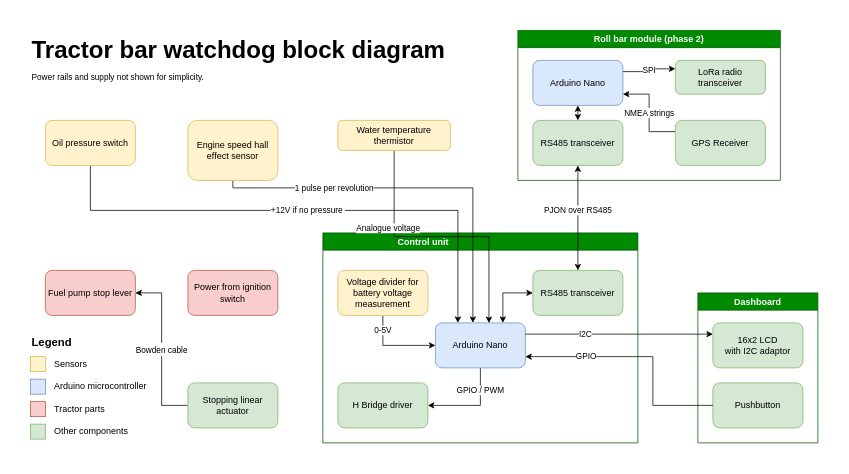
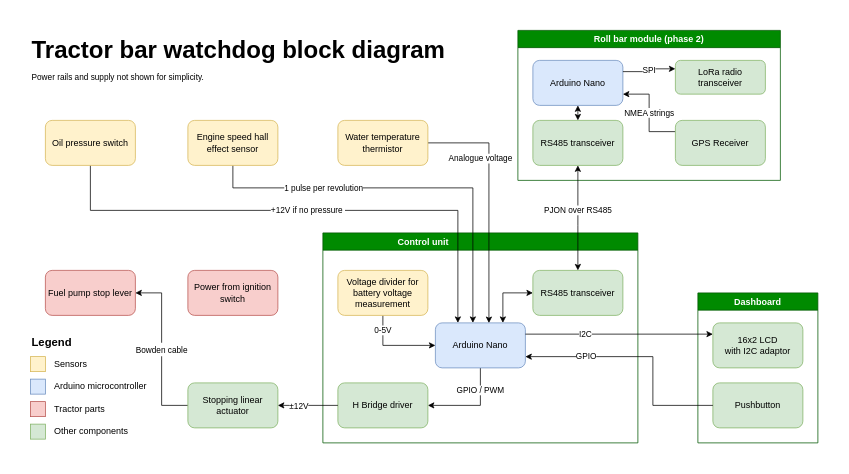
  <mxCell id="0" />
  <mxCell id="1" parent="0" />
  <mxCell id="2" value="" style="rounded=0;whiteSpace=wrap;html=1;fontSize=15;verticalAlign=top;fillColor=none;strokeColor=none;" parent="1" vertex="1"><mxGeometry x="20" width="1090" height="590" as="geometry" y="20" /></mxCell>
  <mxCell id="3" value="&lt;font style=&quot;font-size: 11px;&quot;&gt;Bowden cable&lt;/font&gt;" style="edgeStyle=orthogonalEdgeStyle;rounded=0;orthogonalLoop=1;jettySize=auto;html=1;entryX=1;entryY=0.5;entryDx=0;entryDy=0;fontSize=15;startArrow=none;startFill=0;endArrow=classic;endFill=1;" parent="1" source="4" target="5" edge="1"><mxGeometry relative="1" as="geometry" /></mxCell>
  <mxCell id="4" value="Stopping linear actuator" style="rounded=1;whiteSpace=wrap;html=1;fillColor=#d5e8d4;strokeColor=#82b366;" parent="1" vertex="1"><mxGeometry x="250" y="510" width="120" height="60" as="geometry" /></mxCell>
  <mxCell id="5" value="Fuel pump stop lever" style="rounded=1;whiteSpace=wrap;html=1;fillColor=#f8cecc;strokeColor=#b85450;" parent="1" vertex="1"><mxGeometry x="60" y="360" width="120" height="60" as="geometry" /></mxCell>
  <mxCell id="6" value="Roll bar module (phase 2)" style="swimlane;fillColor=#008a00;strokeColor=#005700;fontColor=#ffffff;" parent="1" vertex="1"><mxGeometry x="690" y="40" width="350" height="200" as="geometry"><mxRectangle x="1140" y="40" width="130" height="30" as="alternateBounds" /></mxGeometry></mxCell>
  <mxCell id="7" value="RS485 transceiver" style="rounded=1;whiteSpace=wrap;html=1;fillColor=#d5e8d4;strokeColor=#82b366;" parent="6" vertex="1"><mxGeometry x="20" y="120" width="120" height="60" as="geometry" /></mxCell>
  <mxCell id="8" style="rounded=0;orthogonalLoop=1;jettySize=auto;html=1;exitX=0.5;exitY=1;exitDx=0;exitDy=0;entryX=0.5;entryY=0;entryDx=0;entryDy=0;endArrow=classic;endFill=1;startArrow=classic;startFill=1;" parent="6" source="9" target="7" edge="1"><mxGeometry relative="1" as="geometry" /></mxCell>
  <mxCell id="9" value="Arduino Nano" style="rounded=1;whiteSpace=wrap;html=1;fillColor=#dae8fc;strokeColor=#6c8ebf;" parent="6" vertex="1"><mxGeometry x="20" y="40" width="120" height="60" as="geometry" /></mxCell>
  <mxCell id="10" value="NMEA strings" style="edgeStyle=orthogonalEdgeStyle;rounded=0;orthogonalLoop=1;jettySize=auto;html=1;exitX=0;exitY=0.25;exitDx=0;exitDy=0;entryX=1;entryY=0.75;entryDx=0;entryDy=0;endArrow=classic;endFill=1;startArrow=none;startFill=0;" parent="6" source="11" target="9" edge="1"><mxGeometry relative="1" as="geometry" /></mxCell>
  <mxCell id="11" value="GPS Receiver" style="rounded=1;whiteSpace=wrap;html=1;fillColor=#d5e8d4;strokeColor=#82b366;" parent="6" vertex="1"><mxGeometry x="210" y="120" width="120" height="60" as="geometry" /></mxCell>
  <mxCell id="12" value="SPI" style="edgeStyle=orthogonalEdgeStyle;rounded=0;orthogonalLoop=1;jettySize=auto;html=1;exitX=0;exitY=0.25;exitDx=0;exitDy=0;entryX=1;entryY=0.25;entryDx=0;entryDy=0;endArrow=none;endFill=0;startArrow=classic;startFill=1;" parent="6" source="13" target="9" edge="1"><mxGeometry relative="1" as="geometry" /></mxCell>
  <mxCell id="13" value="LoRa radio transceiver" style="rounded=1;whiteSpace=wrap;html=1;fillColor=#d5e8d4;strokeColor=#82b366;" parent="6" vertex="1"><mxGeometry x="210" y="40" width="120" height="45" as="geometry" /></mxCell>
  <mxCell id="14" value="Control unit" style="swimlane;fillColor=#008a00;fontColor=#ffffff;strokeColor=#005700;align=left;spacingLeft=98;" parent="1" vertex="1"><mxGeometry x="430" y="310" width="420" height="280" as="geometry" /></mxCell>
  <mxCell id="15" value="GPIO / PWM" style="edgeStyle=orthogonalEdgeStyle;rounded=0;orthogonalLoop=1;jettySize=auto;html=1;exitX=0.5;exitY=1;exitDx=0;exitDy=0;entryX=1;entryY=0.5;entryDx=0;entryDy=0;fontSize=11;startArrow=none;startFill=0;endArrow=classic;endFill=1;" parent="14" source="16" target="19" edge="1"><mxGeometry x="-0.5" relative="1" as="geometry"><mxPoint as="offset" /></mxGeometry></mxCell>
  <mxCell id="16" value="Arduino Nano" style="rounded=1;whiteSpace=wrap;html=1;fillColor=#dae8fc;strokeColor=#6c8ebf;" parent="14" vertex="1"><mxGeometry x="150" y="120" width="120" height="60" as="geometry" /></mxCell>
  <mxCell id="17" style="edgeStyle=orthogonalEdgeStyle;rounded=0;orthogonalLoop=1;jettySize=auto;html=1;exitX=0;exitY=0.5;exitDx=0;exitDy=0;entryX=0.75;entryY=0;entryDx=0;entryDy=0;startArrow=classic;startFill=1;endArrow=classic;endFill=1;" parent="14" source="18" target="16" edge="1"><mxGeometry relative="1" as="geometry" /></mxCell>
  <mxCell id="18" value="RS485 transceiver" style="rounded=1;whiteSpace=wrap;html=1;fillColor=#d5e8d4;strokeColor=#82b366;" parent="14" vertex="1"><mxGeometry x="280" y="50" width="120" height="60" as="geometry" /></mxCell>
  <mxCell id="19" value="H Bridge driver" style="rounded=1;whiteSpace=wrap;html=1;fillColor=#d5e8d4;strokeColor=#82b366;" parent="14" vertex="1"><mxGeometry x="20" y="200" width="120" height="60" as="geometry" /></mxCell>
  <mxCell id="20" value="0-5V" style="edgeStyle=orthogonalEdgeStyle;rounded=0;orthogonalLoop=1;jettySize=auto;html=1;entryX=0;entryY=0.5;entryDx=0;entryDy=0;fontSize=11;startArrow=none;startFill=0;endArrow=classic;endFill=1;exitX=0.5;exitY=1;exitDx=0;exitDy=0;" parent="14" source="21" target="16" edge="1"><mxGeometry x="-0.636" relative="1" as="geometry"><mxPoint as="offset" /></mxGeometry></mxCell>
  <mxCell id="21" value="Voltage divider for battery voltage measurement" style="rounded=1;whiteSpace=wrap;html=1;fillColor=#fff2cc;strokeColor=#d6b656;" parent="14" vertex="1"><mxGeometry x="20" y="50" width="120" height="60" as="geometry" /></mxCell>
  <mxCell id="22" value="PJON over RS485" style="edgeStyle=orthogonalEdgeStyle;rounded=0;orthogonalLoop=1;jettySize=auto;html=1;entryX=0.5;entryY=1;entryDx=0;entryDy=0;startArrow=classic;startFill=1;endArrow=classic;endFill=1;exitX=0.5;exitY=0;exitDx=0;exitDy=0;" parent="1" source="18" target="7" edge="1"><mxGeometry x="0.143" relative="1" as="geometry"><Array as="points"><mxPoint x="770" y="300" /><mxPoint x="770" y="300" /></Array><mxPoint as="offset" /></mxGeometry></mxCell>
  <mxCell id="23" value="Dashboard" style="swimlane;fillColor=#008a00;fontColor=#ffffff;strokeColor=#005700;" parent="1" vertex="1"><mxGeometry x="930" y="390" width="160" height="200" as="geometry" /></mxCell>
  <mxCell id="24" value="16x2 LCD&lt;br&gt;with I2C adaptor" style="rounded=1;whiteSpace=wrap;html=1;fillColor=#d5e8d4;strokeColor=#82b366;" parent="23" vertex="1"><mxGeometry x="20" y="40" width="120" height="60" as="geometry" /></mxCell>
  <mxCell id="25" value="Pushbutton" style="rounded=1;whiteSpace=wrap;html=1;fillColor=#d5e8d4;strokeColor=#82b366;" parent="23" vertex="1"><mxGeometry x="20" y="120" width="120" height="60" as="geometry" /></mxCell>
  <mxCell id="26" value="I2C" style="edgeStyle=orthogonalEdgeStyle;rounded=0;orthogonalLoop=1;jettySize=auto;html=1;exitX=0;exitY=0.25;exitDx=0;exitDy=0;entryX=1;entryY=0.25;entryDx=0;entryDy=0;startArrow=classic;startFill=1;endArrow=none;endFill=0;" parent="1" source="24" target="16" edge="1"><mxGeometry x="0.36" relative="1" as="geometry"><mxPoint as="offset" /></mxGeometry></mxCell>
  <mxCell id="27" value="GPIO" style="edgeStyle=orthogonalEdgeStyle;rounded=0;orthogonalLoop=1;jettySize=auto;html=1;exitX=0;exitY=0.5;exitDx=0;exitDy=0;entryX=1;entryY=0.75;entryDx=0;entryDy=0;startArrow=none;startFill=0;endArrow=classic;endFill=1;" parent="1" source="25" target="16" edge="1"><mxGeometry x="0.492" relative="1" as="geometry"><Array as="points"><mxPoint x="870" y="540" /><mxPoint x="870" y="475" /></Array><mxPoint x="1" as="offset" /></mxGeometry></mxCell>
  <mxCell id="28" value="Power from ignition switch" style="rounded=1;whiteSpace=wrap;html=1;fillColor=#f8cecc;strokeColor=#b85450;" parent="1" vertex="1"><mxGeometry x="250" y="360" width="120" height="60" as="geometry" /></mxCell>
  <mxCell id="29" style="edgeStyle=orthogonalEdgeStyle;rounded=0;orthogonalLoop=1;jettySize=auto;html=1;fontSize=11;startArrow=none;startFill=0;endArrow=classic;endFill=1;" parent="1" source="31" edge="1"><mxGeometry relative="1" as="geometry"><mxPoint x="630" y="430" as="targetPoint" /><Array as="points"><mxPoint x="310" y="250" /><mxPoint x="630" y="250" /></Array></mxGeometry></mxCell>
  <mxCell id="30" value="&lt;font style=&quot;font-size: 11px;&quot;&gt;1 pulse per revolution&lt;/font&gt;" style="edgeLabel;html=1;align=center;verticalAlign=middle;resizable=0;points=[];fontSize=11;" parent="29" vertex="1" connectable="0"><mxGeometry x="-0.426" y="-2" relative="1" as="geometry"><mxPoint x="-2" y="-2" as="offset" /></mxGeometry></mxCell>
- <mxCell id="31" value="Engine speed hall effect sensor" style="rounded=1;whiteSpace=wrap;html=1;fillColor=#fff2cc;strokeColor=#d6b656;" parent="1" vertex="1"><mxGeometry x="250" y="160" width="120" height="80" as="geometry" /></mxCell>
+ <mxCell id="31" value="Engine speed hall effect sensor" style="rounded=1;whiteSpace=wrap;html=1;fillColor=#fff2cc;strokeColor=#d6b656;" parent="1" vertex="1"><mxGeometry x="250" y="160" width="120" height="60" as="geometry" /></mxCell>
  <mxCell id="32" style="edgeStyle=orthogonalEdgeStyle;rounded=0;orthogonalLoop=1;jettySize=auto;html=1;entryX=0.595;entryY=0.003;entryDx=0;entryDy=0;entryPerimeter=0;fontSize=11;startArrow=none;startFill=0;endArrow=classic;endFill=1;" parent="1" source="34" target="16" edge="1"><mxGeometry relative="1" as="geometry" /></mxCell>
  <mxCell id="33" value="Analogue voltage" style="edgeLabel;html=1;align=center;verticalAlign=middle;resizable=0;points=[];fontSize=11;" parent="32" vertex="1" connectable="0"><mxGeometry x="-0.525" y="-2" relative="1" as="geometry"><mxPoint x="-7" y="18" as="offset" /></mxGeometry></mxCell>
- <mxCell id="34" value="Water temperature thermistor" style="rounded=1;whiteSpace=wrap;html=1;fillColor=#fff2cc;strokeColor=#d6b656;" parent="1" vertex="1"><mxGeometry x="450" y="160" width="150" height="40" as="geometry" /></mxCell>
+ <mxCell id="34" value="Water temperature thermistor" style="rounded=1;whiteSpace=wrap;html=1;fillColor=#fff2cc;strokeColor=#d6b656;" parent="1" vertex="1"><mxGeometry x="450" y="160" width="120" height="60" as="geometry" /></mxCell>
  <mxCell id="35" value="+12V if no pressure&amp;nbsp;" style="edgeStyle=orthogonalEdgeStyle;rounded=0;orthogonalLoop=1;jettySize=auto;html=1;entryX=0.25;entryY=0;entryDx=0;entryDy=0;fontSize=11;startArrow=none;startFill=0;endArrow=classic;endFill=1;" parent="1" source="36" target="16" edge="1"><mxGeometry relative="1" as="geometry"><Array as="points"><mxPoint x="120" y="280" /><mxPoint x="610" y="280" /></Array></mxGeometry></mxCell>
  <mxCell id="36" value="Oil pressure switch" style="rounded=1;whiteSpace=wrap;html=1;fillColor=#fff2cc;strokeColor=#d6b656;" parent="1" vertex="1"><mxGeometry x="60" y="160" width="120" height="60" as="geometry" /></mxCell>
  <mxCell id="37" value="" style="group" parent="1" vertex="1" connectable="0"><mxGeometry x="40" y="440" width="160" height="150" as="geometry" /></mxCell>
  <mxCell id="38" value="" style="rounded=0;whiteSpace=wrap;html=1;fillColor=#fff2cc;strokeColor=#d6b656;" parent="37" vertex="1"><mxGeometry y="35" width="20" height="20" as="geometry" /></mxCell>
  <mxCell id="39" value="Sensors" style="text;html=1;strokeColor=none;fillColor=none;align=left;verticalAlign=middle;whiteSpace=wrap;rounded=0;" parent="37" vertex="1"><mxGeometry x="30" y="30" width="130" height="30" as="geometry" /></mxCell>
  <mxCell id="40" value="" style="rounded=0;whiteSpace=wrap;html=1;fillColor=#dae8fc;strokeColor=#6c8ebf;" parent="37" vertex="1"><mxGeometry y="65" width="20" height="20" as="geometry" /></mxCell>
  <mxCell id="41" value="Arduino microcontroller" style="text;html=1;strokeColor=none;fillColor=none;align=left;verticalAlign=middle;whiteSpace=wrap;rounded=0;" parent="37" vertex="1"><mxGeometry x="30" y="60" width="130" height="30" as="geometry" /></mxCell>
  <mxCell id="42" value="" style="rounded=0;whiteSpace=wrap;html=1;fillColor=#f8cecc;strokeColor=#b85450;" parent="37" vertex="1"><mxGeometry y="95" width="20" height="20" as="geometry" /></mxCell>
  <mxCell id="43" value="Tractor parts" style="text;html=1;strokeColor=none;fillColor=none;align=left;verticalAlign=middle;whiteSpace=wrap;rounded=0;" parent="37" vertex="1"><mxGeometry x="30" y="90" width="130" height="30" as="geometry" /></mxCell>
  <mxCell id="44" value="" style="rounded=0;whiteSpace=wrap;html=1;fillColor=#d5e8d4;strokeColor=#82b366;" parent="37" vertex="1"><mxGeometry y="125" width="20" height="20" as="geometry" /></mxCell>
  <mxCell id="45" value="Other components" style="text;html=1;strokeColor=none;fillColor=none;align=left;verticalAlign=middle;whiteSpace=wrap;rounded=0;" parent="37" vertex="1"><mxGeometry x="30" y="120" width="130" height="30" as="geometry" /></mxCell>
  <mxCell id="46" value="&lt;b style=&quot;font-size: 15px;&quot;&gt;Legend&lt;/b&gt;" style="text;html=1;strokeColor=none;fillColor=none;align=left;verticalAlign=middle;whiteSpace=wrap;rounded=0;fontSize=15;" parent="37" vertex="1"><mxGeometry width="60" height="30" as="geometry" /></mxCell>
+ <mxCell id="47" style="edgeStyle=orthogonalEdgeStyle;rounded=0;orthogonalLoop=1;jettySize=auto;html=1;entryX=1;entryY=0.5;entryDx=0;entryDy=0;fontSize=15;startArrow=none;startFill=0;endArrow=classic;endFill=1;" parent="1" source="19" target="4" edge="1"><mxGeometry relative="1" as="geometry" /></mxCell>
+ <mxCell id="48" value="±12V" style="edgeLabel;html=1;align=center;verticalAlign=middle;resizable=0;points=[];fontSize=11;" parent="47" vertex="1" connectable="0"><mxGeometry x="0.32" relative="1" as="geometry"><mxPoint as="offset" /></mxGeometry></mxCell>
  <mxCell id="49" value="Tractor bar watchdog block diagram" style="text;html=1;strokeColor=none;fillColor=none;align=left;verticalAlign=top;whiteSpace=wrap;rounded=0;fontSize=32;fontStyle=1" parent="1" vertex="1"><mxGeometry x="40" y="40" width="620" height="70" as="geometry" /></mxCell>
  <mxCell id="50" value="Power rails and supply not shown for simplicity." style="text;html=1;strokeColor=none;fillColor=none;align=left;verticalAlign=middle;whiteSpace=wrap;rounded=0;fontSize=11;" parent="1" vertex="1"><mxGeometry x="40" y="98" width="600" height="10" as="geometry" /></mxCell>
